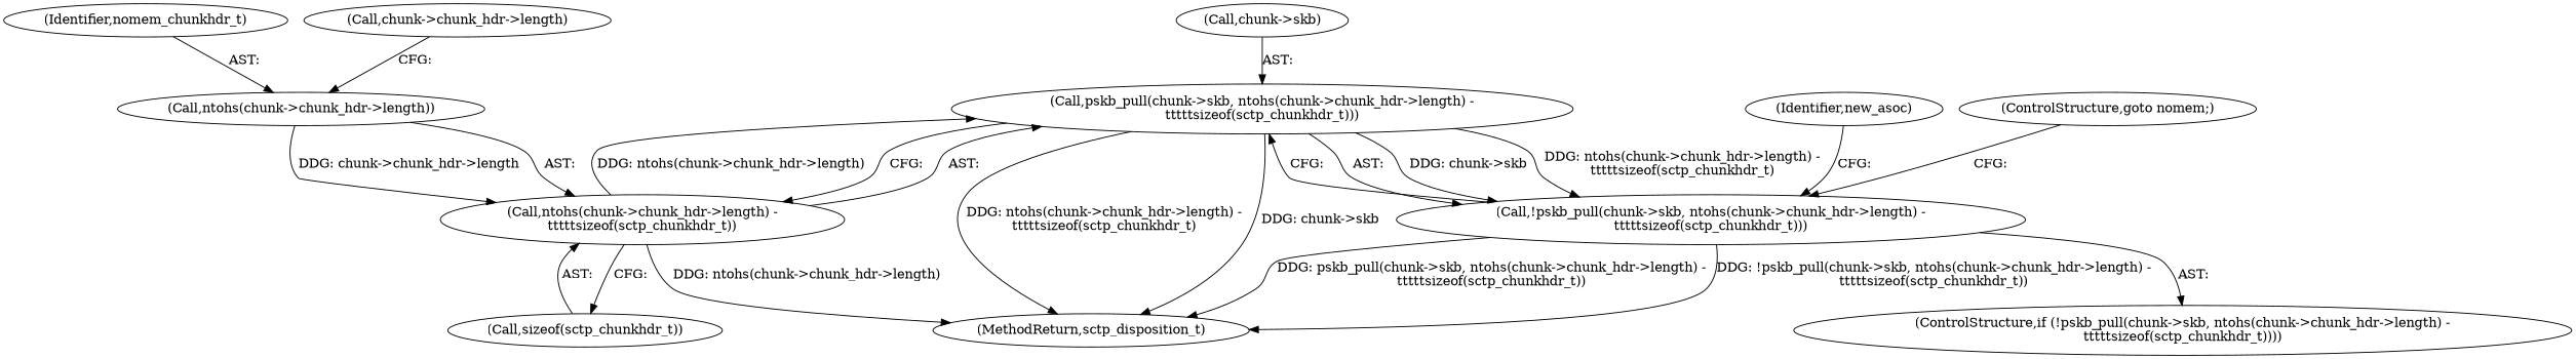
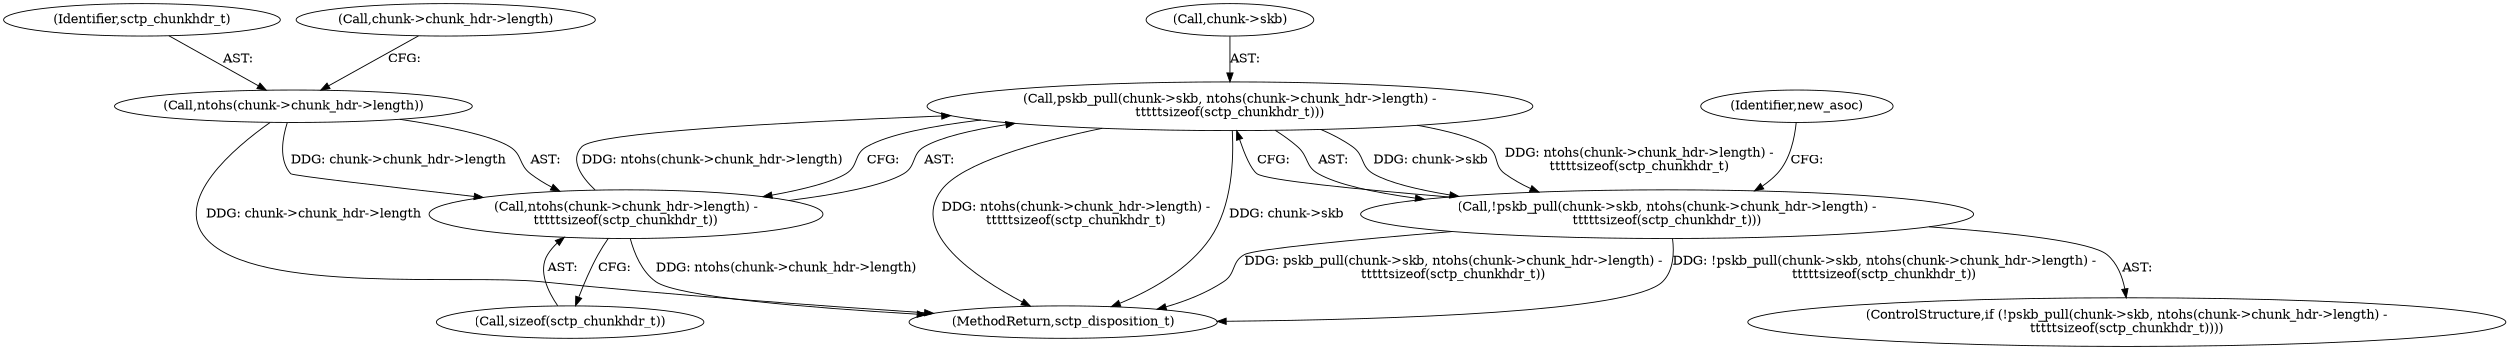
  digraph {
    n1 [label="(Call,pskb_pull(chunk->skb, ntohs(chunk->chunk_hdr->length) -\n\t\t\t\t\tsizeof(sctp_chunkhdr_t)))"]
    n2 [label="(Call,ntohs(chunk->chunk_hdr->length) -\n\t\t\t\t\tsizeof(sctp_chunkhdr_t))"]
    n3 [label="(Call,!pskb_pull(chunk->skb, ntohs(chunk->chunk_hdr->length) -\n\t\t\t\t\tsizeof(sctp_chunkhdr_t)))"]
    n4 [label="(MethodReturn,sctp_disposition_t)"]
    n5 [label="(Call,sizeof(sctp_chunkhdr_t))"]
    n6 [label="(ControlStructure,if (!pskb_pull(chunk->skb, ntohs(chunk->chunk_hdr->length) -\n\t\t\t\t\tsizeof(sctp_chunkhdr_t))))"]
    n7 [label="(Call,ntohs(chunk->chunk_hdr->length))"]
    n8 [label="(Call,chunk->chunk_hdr->length)"]
    n9 [label="(Identifier,new_asoc)"]
    n10 [label="(Call,chunk->skb)"]
-   n11 [label="(ControlStructure,goto nomem;)"]
-   n12 [label="(Identifier,nomem_chunkhdr_t)"]
+   n12 [label="(Identifier,sctp_chunkhdr_t)"]
    n1 -> n2 [label="CFG: "]
    n1 -> n3 [label="AST: "]
    n1 -> n3 [label="DDG: chunk->skb"]
    n1 -> n3 [label="DDG: ntohs(chunk->chunk_hdr->length) -\n\t\t\t\t\tsizeof(sctp_chunkhdr_t)"]
    n1 -> n4 [label="DDG: ntohs(chunk->chunk_hdr->length) -\n\t\t\t\t\tsizeof(sctp_chunkhdr_t)"]
    n1 -> n4 [label="DDG: chunk->skb"]
    n2 -> n1 [label="AST: "]
    n2 -> n1 [label="DDG: ntohs(chunk->chunk_hdr->length)"]
    n2 -> n4 [label="DDG: ntohs(chunk->chunk_hdr->length)"]
    n2 -> n5 [label="CFG: "]
    n3 -> n1 [label="CFG: "]
    n3 -> n4 [label="DDG: pskb_pull(chunk->skb, ntohs(chunk->chunk_hdr->length) -\n\t\t\t\t\tsizeof(sctp_chunkhdr_t))"]
    n3 -> n4 [label="DDG: !pskb_pull(chunk->skb, ntohs(chunk->chunk_hdr->length) -\n\t\t\t\t\tsizeof(sctp_chunkhdr_t))"]
    n3 -> n6 [label="AST: "]
    n5 -> n2 [label="AST: "]
    n7 -> n2 [label="AST: "]
    n7 -> n2 [label="DDG: chunk->chunk_hdr->length"]
+   n7 -> n4 [label="DDG: chunk->chunk_hdr->length"]
    n8 -> n7 [label="CFG: "]
    n9 -> n3 [label="CFG: "]
    n10 -> n1 [label="AST: "]
-   n11 -> n3 [label="CFG: "]
    n12 -> n7 [label="AST: "]
  }
